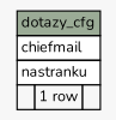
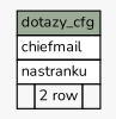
  digraph {
    bgcolor="#f7f7f7"
    fontname=Nunito
    fontsize=11
    nodesep=0.18
    rankdir=TB
    ranksep=0.46
-   n1 [fontname=Nunito fontsize=11 label=<     <TABLE BORDER="0" CELLBORDER="1" CELLSPACING="0" BGCOLOR="#ffffff">       <TR><TD COLSPAN="3" BGCOLOR="#9bab96" ALIGN="CENTER">dotazy_cfg</TD></TR>       <TR><TD PORT="chiefmail" COLSPAN="3" ALIGN="LEFT">chiefmail</TD></TR>       <TR><TD PORT="nastranku" COLSPAN="3" ALIGN="LEFT">nastranku</TD></TR>       <TR><TD ALIGN="LEFT" BGCOLOR="#f7f7f7">  </TD><TD ALIGN="RIGHT" BGCOLOR="#f7f7f7">1 row</TD><TD ALIGN="RIGHT" BGCOLOR="#f7f7f7">  </TD></TR>     </TABLE>> shape=plaintext]
+   n1 [fontname=Nunito fontsize=11 label=<     <TABLE BORDER="0" CELLBORDER="1" CELLSPACING="0" BGCOLOR="#ffffff">       <TR><TD COLSPAN="3" BGCOLOR="#9bab96" ALIGN="CENTER">dotazy_cfg</TD></TR>       <TR><TD PORT="chiefmail" COLSPAN="3" ALIGN="LEFT">chiefmail</TD></TR>       <TR><TD PORT="nastranku" COLSPAN="3" ALIGN="LEFT">nastranku</TD></TR>       <TR><TD ALIGN="LEFT" BGCOLOR="#f7f7f7">  </TD><TD ALIGN="RIGHT" BGCOLOR="#f7f7f7">2 row</TD><TD ALIGN="RIGHT" BGCOLOR="#f7f7f7">  </TD></TR>     </TABLE>> shape=plaintext]
  }
